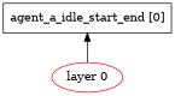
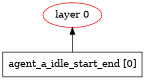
  digraph {
    rankdir=BT
    n1 [color="#ff0000" label="layer 0"]
    n2 [label="agent_a_idle_start_end [0]" shape=rect]
-   n1 -> n2
+   n2 -> n1
  }
